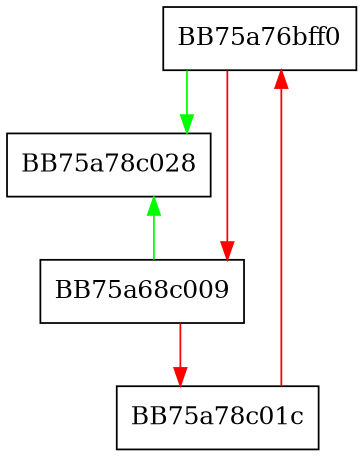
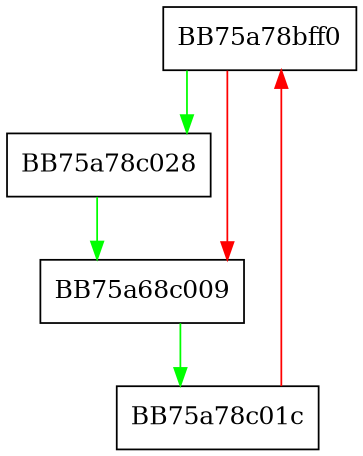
  digraph {
    splines=ortho
    node [shape=box]
    edge [color=red]
-   BB75a78bff0 [label=BB75a76bff0]
+   BB75a78bff0
    BB75a78c028
    n3 [label=BB75a68c009]
    BB75a78c01c
    BB75a78bff0 -> BB75a78c028 [color=green]
    BB75a78bff0 -> n3
-   n3 -> BB75a78c028 [color=green]
-   n3 -> BB75a78c01c
+   BB75a78c028 -> n3 [color=green]
+   n3 -> BB75a78c01c [color=green]
    BB75a78c01c -> BB75a78bff0
  }
